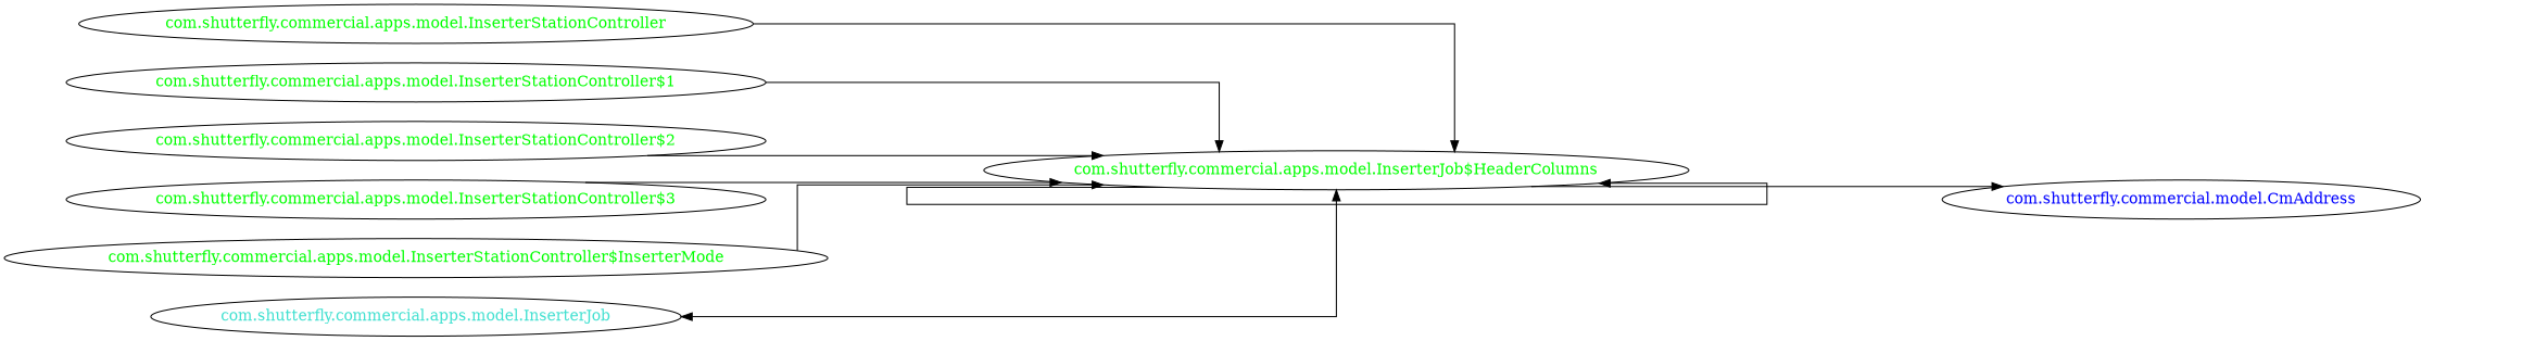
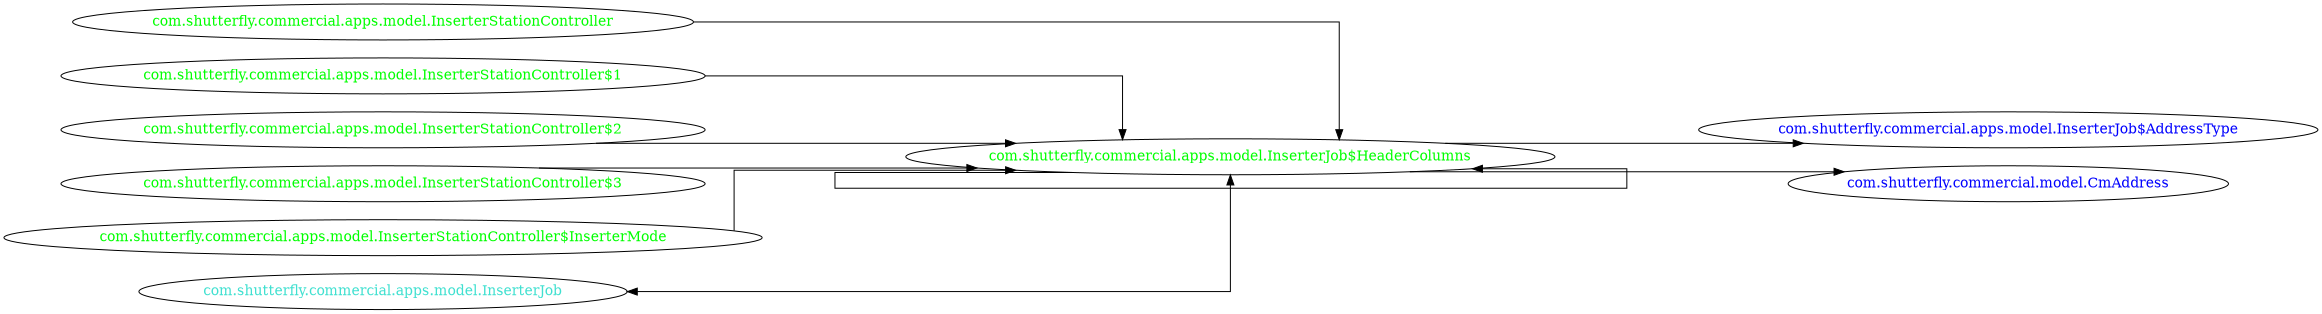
  digraph {
    concentrate=true
    rankdir=LR
    ranksep=2.0
    splines=ortho
    node [fontcolor=green]
    "com.shutterfly.commercial.apps.model.InserterJob$HeaderColumns"
+   "com.shutterfly.commercial.apps.model.InserterJob$AddressType" [fontcolor=blue]
    "com.shutterfly.commercial.model.CmAddress" [fontcolor=blue]
    "com.shutterfly.commercial.apps.model.InserterStationController"
    "com.shutterfly.commercial.apps.model.InserterStationController$1"
    "com.shutterfly.commercial.apps.model.InserterStationController$2"
    "com.shutterfly.commercial.apps.model.InserterStationController$3"
    "com.shutterfly.commercial.apps.model.InserterStationController$InserterMode"
    "com.shutterfly.commercial.apps.model.InserterJob" [fontcolor=turquoise]
    "com.shutterfly.commercial.apps.model.InserterJob$HeaderColumns" -> "com.shutterfly.commercial.apps.model.InserterJob$HeaderColumns"
+   "com.shutterfly.commercial.apps.model.InserterJob$HeaderColumns" -> "com.shutterfly.commercial.apps.model.InserterJob$AddressType"
    "com.shutterfly.commercial.apps.model.InserterJob$HeaderColumns" -> "com.shutterfly.commercial.model.CmAddress"
    "com.shutterfly.commercial.apps.model.InserterStationController" -> "com.shutterfly.commercial.apps.model.InserterJob$HeaderColumns"
    "com.shutterfly.commercial.apps.model.InserterStationController$1" -> "com.shutterfly.commercial.apps.model.InserterJob$HeaderColumns"
    "com.shutterfly.commercial.apps.model.InserterStationController$2" -> "com.shutterfly.commercial.apps.model.InserterJob$HeaderColumns"
    "com.shutterfly.commercial.apps.model.InserterStationController$3" -> "com.shutterfly.commercial.apps.model.InserterJob$HeaderColumns"
    "com.shutterfly.commercial.apps.model.InserterStationController$InserterMode" -> "com.shutterfly.commercial.apps.model.InserterJob$HeaderColumns"
    "com.shutterfly.commercial.apps.model.InserterJob" -> "com.shutterfly.commercial.apps.model.InserterJob$HeaderColumns" [dir=both]
  }
